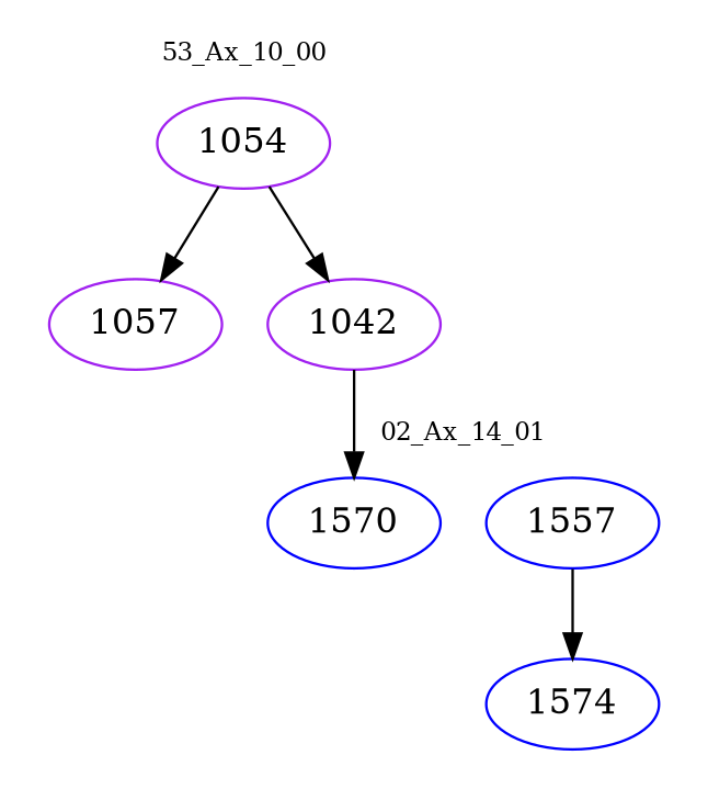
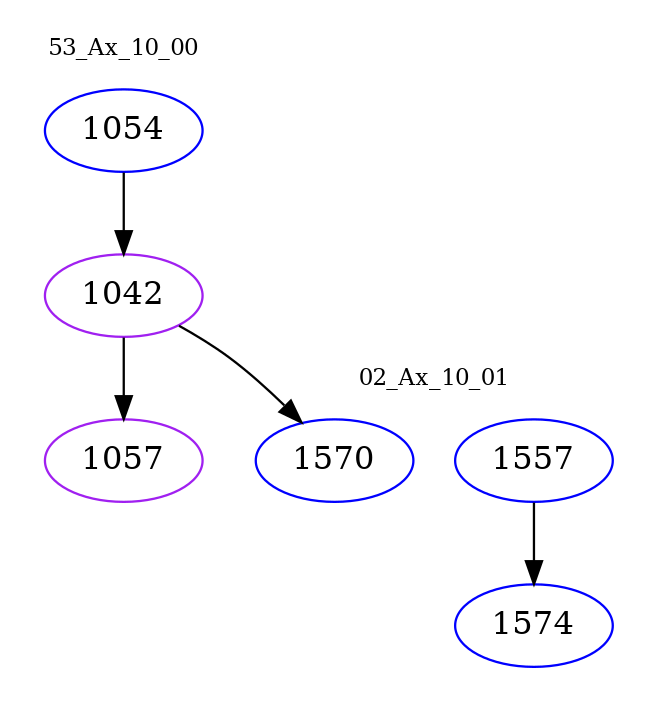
  digraph {
    node [color=blue]
    edge [color=black]
-   n1 [color=purple label=1054]
+   n1 [label=1054]
    n2 [color=purple label=1057]
    n3 [color=purple label=1042]
    n4 [label=1557]
    n5 [label=1574]
    n6 [label=1570]
    subgraph cluster_1 {
      color=white
      fontsize=10
      label="53_Ax_10_00"
      n1
      n2
      n3
    }
    subgraph cluster_2 {
      color=white
      fontsize=10
-     label="02_Ax_14_01"
+     label="02_Ax_10_01"
      n4
      n5
      n6
    }
-   n1 -> n2
+   n3 -> n2
    n1 -> n3
    n3 -> n6
    n4 -> n5
  }
